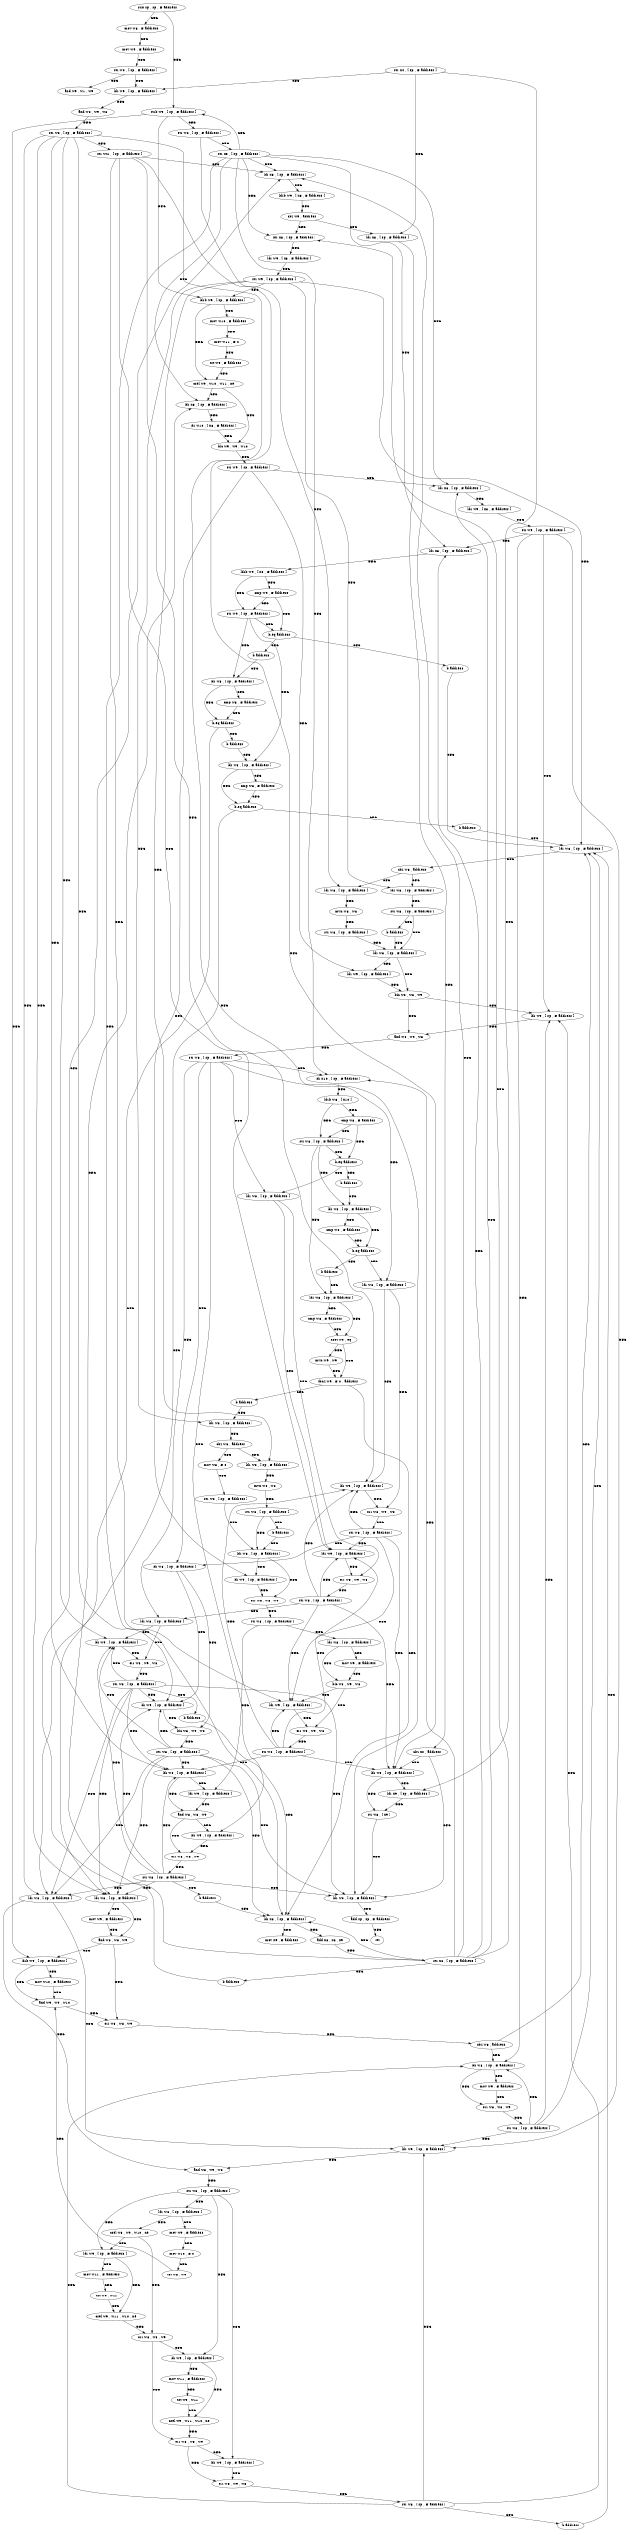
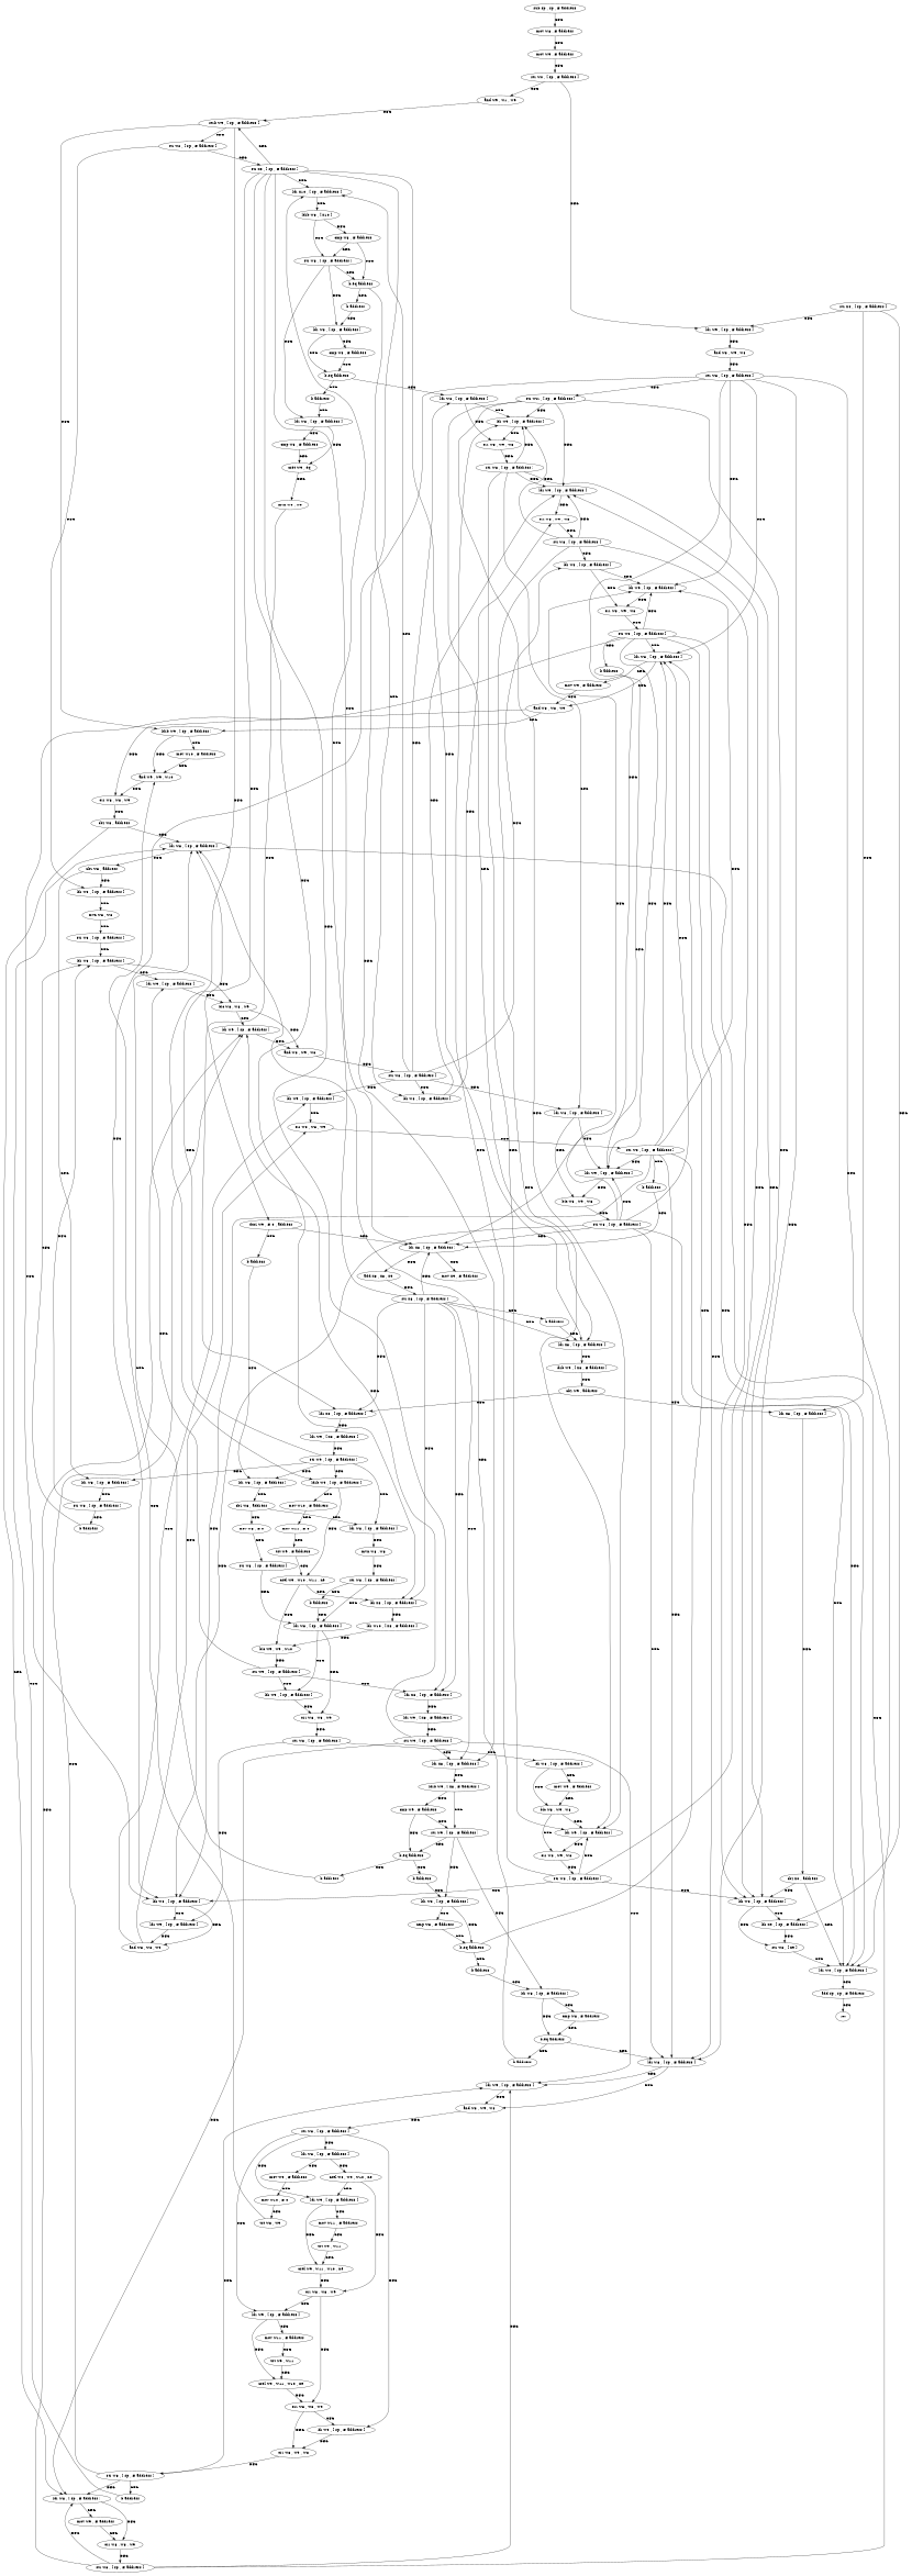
  digraph {
    n1 [label="sub sp , sp , # address"]
    n2 [label="mov w8 , # address"]
    n3 [label="mov w9 , # address"]
    n4 [label="str w0 , [ sp , # address ]"]
    n5 [label="and w9 , w1 , w9"]
    n6 [label="ldr w9 , [ sp , # address ]"]
    n7 [label="strb w9 , [ sp , # address ]"]
    n8 [label="and w8 , w9 , w8"]
    n9 [label="str w2 , [ sp , # address ]"]
    n10 [label="ldrb w9 , [ sp , # address ]"]
    n11 [label="ldrb w9 , [ sp , # address ]"]
    n12 [label="str x3 , [ sp , # address ]"]
    n13 [label="ldr w8 , [ sp , # address ]"]
    n14 [label="mov w10 , # address"]
    n15 [label="csel w9 , w10 , w11 , ne"]
    n16 [label="mov w10 , # address"]
    n17 [label="and w9 , w9 , w10"]
    n18 [label="ldr x8 , [ sp , # address ]"]
    n19 [label="ldr x8 , [ sp , # address ]"]
    n20 [label="ldr x8 , [ sp , # address ]"]
    n21 [label="ldr x8 , [ sp , # address ]"]
    n22 [label="ldr x8 , [ sp , # address ]"]
    n23 [label="ldr x8 , [ sp , # address ]"]
    n24 [label="ldr x10 , [ sp , # address ]"]
    n25 [label="mvn w8 , w8"]
    n26 [label="str x4 , [ sp , # address ]"]
    n27 [label="ldr x8 , [ sp , # address ]"]
    n28 [label="ldr x9 , [ sp , # address ]"]
    n29 [label="ldrb w9 , [ x8 , # address ]"]
    n30 [label="ldr w9 , [ x8 , # address ]"]
    n31 [label="ldr w10 , [ x8 , # address ]"]
    n32 [label="ldr w9 , [ x8 , # address ]"]
    n33 [label="ldrb w9 , [ x8 , # address ]"]
    n34 [label="mov x9 , # address"]
    n35 [label="add x8 , x8 , x9"]
    n36 [label="ldrb w8 , [ x10 ]"]
    n37 [label="cbz x0 , address"]
    n38 [label="str w8 , [ x9 ]"]
    n39 [label="str w8 , [ sp , # address ]"]
    n40 [label="str wzr , [ sp , # address ]"]
    n41 [label="ldr w0 , [ sp , # address ]"]
    n42 [label="ldr w8 , [ sp , # address ]"]
    n43 [label="ldr w9 , [ sp , # address ]"]
    n44 [label="ldr w8 , [ sp , # address ]"]
    n45 [label="ldr w9 , [ sp , # address ]"]
    n46 [label="ldr w8 , [ sp , # address ]"]
    n47 [label="ldr w8 , [ sp , # address ]"]
    n48 [label="ldr w9 , [ sp , # address ]"]
    n49 [label="ldr w9 , [ sp , # address ]"]
    n50 [label="ldr w9 , [ sp , # address ]"]
    n51 [label="add sp , sp , # address"]
    n52 [label="mov w9 , # address"]
    n53 [label="and w8 , w8 , w9"]
    n54 [label="orr w8 , w9 , w8"]
    n55 [label="ldr w9 , [ sp , # address ]"]
    n56 [label="and w8 , w9 , w8"]
    n57 [label="bic w8 , w9 , w8"]
    n58 [label="ldr w9 , [ sp , # address ]"]
    n59 [label="and w8 , w8 , w9"]
    n60 [label="orr w8 , w9 , w8"]
    n61 [label="orr w8 , w9 , w8"]
    n62 [label="orr w8 , w9 , w8"]
    n63 [label="cbz w9 , address"]
    n64 [label=ret]
    n65 [label="str w9 , [ sp , # address ]"]
    n66 [label="ldr w8 , [ sp , # address ]"]
    n67 [label="ldr w8 , [ sp , # address ]"]
    n68 [label="ldr w8 , [ sp , # address ]"]
    n69 [label="ldr w8 , [ sp , # address ]"]
    n70 [label="cbz w8 , address"]
    n71 [label="str w8 , [ sp , # address ]"]
    n72 [label="cbz w8 , address"]
    n73 [label="mvn w8 , w8"]
    n74 [label="mov w11 , # 0"]
    n75 [label="bic w9 , w9 , w10"]
    n76 [label="tst w9 , # address"]
    n77 [label="str w9 , [ sp , # address ]"]
    n78 [label="ldr w9 , [ sp , # address ]"]
    n79 [label="ldr w9 , [ sp , # address ]"]
    n80 [label="bic w8 , w8 , w9"]
    n81 [label="orr w8 , w8 , w9"]
    n82 [label="str w9 , [ sp , # address ]"]
    n83 [label="ldr w8 , [ sp , # address ]"]
    n84 [label="ldr w9 , [ sp , # address ]"]
    n85 [label="mov w9 , # address"]
    n86 [label="orr w8 , w8 , w9"]
    n87 [label="and w8 , w9 , w8"]
    n88 [label="cmp w9 , # address"]
    n89 [label="str w9 , [ sp , # address ]"]
    n90 [label="b.eq address"]
    n91 [label="ldr w8 , [ sp , # address ]"]
    n92 [label="ldr w8 , [ sp , # address ]"]
    n93 [label="b address"]
    n94 [label="b address"]
    n95 [label="cmp w8 , # address"]
    n96 [label="b.eq address"]
    n97 [label="cmp w8 , # address"]
    n98 [label="b.eq address"]
    n99 [label="b address"]
    n100 [label="str w8 , [ sp , # address ]"]
    n101 [label="ldr w8 , [ sp , # address ]"]
    n102 [label="b address"]
    n103 [label="orr w8 , w8 , w9"]
    n104 [label="cbz w8 , address"]
    n105 [label="str w8 , [ sp , # address ]"]
    n106 [label="b address"]
    n107 [label="ldr w8 , [ sp , # address ]"]
    n108 [label="str w8 , [ sp , # address ]"]
    n109 [label="ldr w8 , [ sp , # address ]"]
    n110 [label="str w8 , [ sp , # address ]"]
    n111 [label="b address"]
    n112 [label="str x8 , [ sp , # address ]"]
    n113 [label="b address"]
    n114 [label="ldr w8 , [ sp , # address ]"]
    n115 [label="cmp w8 , # address"]
    n116 [label="b.eq address"]
    n117 [label="ldr w8 , [ sp , # address ]"]
    n118 [label="b address"]
    n119 [label="str w8 , [ sp , # address ]"]
    n120 [label="ldr w8 , [ sp , # address ]"]
    n121 [label="ldr w9 , [ sp , # address ]"]
    n122 [label="orr w8 , w8 , w9"]
    n123 [label="cmp w8 , # address"]
    n124 [label="str w8 , [ sp , # address ]"]
    n125 [label="b.eq address"]
    n126 [label="ldr w8 , [ sp , # address ]"]
    n127 [label="cmp w8 , # address"]
    n128 [label="cset w9 , eq"]
    n129 [label="str w8 , [ sp , # address ]"]
    n130 [label="b address"]
    n131 [label="str w8 , [ sp , # address ]"]
    n132 [label="ldr w8 , [ sp , # address ]"]
    n133 [label="ldr w9 , [ sp , # address ]"]
    n134 [label="ldr w9 , [ sp , # address ]"]
    n135 [label="ldr w9 , [ sp , # address ]"]
    n136 [label="mov w9 , # address"]
    n137 [label="csel w8 , w9 , w10 , ne"]
    n138 [label="mov w11 , # address"]
    n139 [label="csel w9 , w11 , w10 , ne"]
    n140 [label="mov w11 , # address"]
    n141 [label="csel w9 , w11 , w10 , ne"]
    n142 [label="orr w8 , w9 , w8"]
    n143 [label="mov w10 , # 0"]
    n144 [label="orr w8 , w8 , w9"]
    n145 [label="tst w8 , w9"]
    n146 [label="orr w8 , w8 , w9"]
    n147 [label="tst w9 , w11"]
    n148 [label="tst w9 , w11"]
    n149 [label="str w8 , [ sp , # address ]"]
    n150 [label="b address"]
    n151 [label="str w8 , [ sp , # address ]"]
    n152 [label="mvn w9 , w9"]
    n153 [label="tbnz w9 , # 0 , address"]
    n154 [label="b address"]
    n155 [label="mov w8 , # 0"]
    n156 [label="str w8 , [ sp , # address ]"]
    n157 [label="ldr w8 , [ sp , # address ]"]
    n158 [label="str w8 , [ sp , # address ]"]
    n159 [label="str w8 , [ sp , # address ]"]
    n160 [label="b address"]
    n161 [label="ldr w8 , [ sp , # address ]"]
    n162 [label="mov w9 , # address"]
    n163 [label="bic w8 , w9 , w8"]
    n164 [label="str w8 , [ sp , # address ]"]
    n165 [label="str w8 , [ sp , # address ]"]
    n166 [label="b address"]
    n1 -> n2 [label=CFG]
    n2 -> n3 [label=CFG]
    n3 -> n4 [label=CFG]
    n4 -> n5 [label=CFG]
    n4 -> n6 [label=DFG]
-   n1 -> n7 [label=DFG]
+   n5 -> n7 [label=DFG]
    n6 -> n8 [label=DFG]
    n7 -> n9 [label=CFG]
    n7 -> n10 [label=DFG]
    n7 -> n11 [label=DFG]
    n8 -> n39 [label=DFG]
    n9 -> n12 [label=CFG]
    n9 -> n13 [label=DFG]
    n10 -> n14 [label=CFG]
    n10 -> n15 [label=DFG]
    n11 -> n16 [label=CFG]
    n11 -> n17 [label=DFG]
    n12 -> n7 [label=CFG]
    n12 -> n18 [label=DFG]
    n12 -> n19 [label=DFG]
    n12 -> n20 [label=DFG]
    n12 -> n21 [label=DFG]
    n12 -> n22 [label=DFG]
    n12 -> n23 [label=DFG]
    n12 -> n24 [label=DFG]
    n13 -> n25 [label=DFG]
    n14 -> n74 [label=CFG]
    n15 -> n20 [label=CFG]
    n15 -> n75 [label=DFG]
    n16 -> n17 [label=CFG]
    n17 -> n103 [label=DFG]
    n18 -> n29 [label=DFG]
    n19 -> n30 [label=DFG]
    n20 -> n31 [label=DFG]
    n21 -> n32 [label=DFG]
    n22 -> n33 [label=DFG]
    n23 -> n34 [label=CFG]
    n23 -> n35 [label=DFG]
    n24 -> n36 [label=DFG]
    n25 -> n100 [label=DFG]
    n26 -> n6 [label=CFG]
    n26 -> n27 [label=DFG]
    n26 -> n28 [label=DFG]
    n27 -> n37 [label=DFG]
    n28 -> n38 [label=DFG]
    n29 -> n63 [label=DFG]
    n30 -> n65 [label=DFG]
    n31 -> n75 [label=DFG]
    n32 -> n82 [label=DFG]
    n33 -> n88 [label=DFG]
    n33 -> n89 [label=DFG]
    n35 -> n112 [label=DFG]
    n36 -> n123 [label=DFG]
    n36 -> n124 [label=DFG]
    n37 -> n41 [label=CFG]
    n37 -> n47 [label=CFG]
    n38 -> n41 [label=CFG]
    n39 -> n40 [label=CFG]
    n39 -> n41 [label=DFG]
    n39 -> n42 [label=DFG]
    n39 -> n43 [label=DFG]
    n39 -> n44 [label=DFG]
    n39 -> n45 [label=DFG]
    n39 -> n46 [label=DFG]
    n40 -> n18 [label=CFG]
    n40 -> n47 [label=DFG]
    n40 -> n48 [label=DFG]
    n40 -> n49 [label=DFG]
    n40 -> n50 [label=DFG]
    n41 -> n51 [label=CFG]
    n42 -> n52 [label=CFG]
    n42 -> n53 [label=DFG]
    n43 -> n54 [label=DFG]
    n44 -> n55 [label=CFG]
    n44 -> n56 [label=DFG]
    n45 -> n57 [label=DFG]
    n46 -> n58 [label=CFG]
    n46 -> n59 [label=DFG]
    n47 -> n28 [label=CFG]
    n47 -> n38 [label=DFG]
    n48 -> n60 [label=DFG]
    n49 -> n61 [label=DFG]
    n50 -> n62 [label=DFG]
    n51 -> n64 [label=CFG]
    n52 -> n53 [label=CFG]
    n53 -> n11 [label=CFG]
    n53 -> n103 [label=DFG]
    n54 -> n110 [label=DFG]
    n55 -> n56 [label=DFG]
    n56 -> n129 [label=DFG]
    n57 -> n151 [label=DFG]
    n58 -> n59 [label=DFG]
    n59 -> n121 [label=CFG]
    n59 -> n122 [label=DFG]
    n60 -> n108 [label=DFG]
    n61 -> n131 [label=DFG]
    n62 -> n164 [label=DFG]
    n63 -> n19 [label=CFG]
    n63 -> n27 [label=CFG]
    n65 -> n10 [label=CFG]
    n65 -> n66 [label=DFG]
    n65 -> n67 [label=DFG]
    n65 -> n68 [label=DFG]
    n65 -> n69 [label=DFG]
    n66 -> n70 [label=DFG]
    n67 -> n71 [label=DFG]
    n68 -> n72 [label=DFG]
    n69 -> n73 [label=DFG]
    n70 -> n13 [label=CFG]
    n70 -> n67 [label=CFG]
    n71 -> n101 [label=DFG]
    n71 -> n102 [label=CFG]
    n72 -> n69 [label=CFG]
    n72 -> n155 [label=CFG]
    n73 -> n158 [label=DFG]
    n74 -> n76 [label=CFG]
    n75 -> n77 [label=DFG]
    n76 -> n15 [label=CFG]
    n77 -> n21 [label=CFG]
    n77 -> n78 [label=DFG]
    n77 -> n79 [label=DFG]
    n78 -> n80 [label=DFG]
    n79 -> n81 [label=DFG]
    n80 -> n84 [label=CFG]
    n80 -> n87 [label=DFG]
    n81 -> n159 [label=DFG]
    n82 -> n22 [label=CFG]
    n82 -> n55 [label=DFG]
    n82 -> n83 [label=DFG]
    n82 -> n84 [label=DFG]
    n83 -> n85 [label=CFG]
    n83 -> n86 [label=DFG]
    n84 -> n87 [label=DFG]
    n85 -> n86 [label=CFG]
    n86 -> n105 [label=DFG]
    n87 -> n119 [label=DFG]
    n88 -> n89 [label=CFG]
    n88 -> n90 [label=DFG]
    n89 -> n90 [label=CFG]
    n89 -> n91 [label=DFG]
    n89 -> n92 [label=DFG]
    n90 -> n93 [label=CFG]
    n90 -> n94 [label=CFG]
    n91 -> n95 [label=CFG]
    n91 -> n96 [label=DFG]
    n92 -> n97 [label=CFG]
    n92 -> n98 [label=DFG]
    n93 -> n66 [label=CFG]
    n94 -> n91 [label=CFG]
    n95 -> n96 [label=CFG]
    n96 -> n42 [label=CFG]
    n96 -> n99 [label=CFG]
    n97 -> n98 [label=CFG]
    n98 -> n44 [label=CFG]
    n98 -> n106 [label=CFG]
    n99 -> n92 [label=CFG]
    n100 -> n101 [label=DFG]
    n101 -> n78 [label=CFG]
    n101 -> n80 [label=DFG]
    n102 -> n101 [label=CFG]
    n103 -> n104 [label=DFG]
    n104 -> n66 [label=CFG]
    n104 -> n83 [label=CFG]
    n105 -> n55 [label=DFG]
    n105 -> n66 [label=CFG]
    n105 -> n83 [label=DFG]
    n105 -> n84 [label=DFG]
    n106 -> n66 [label=CFG]
    n107 -> n48 [label=CFG]
    n107 -> n60 [label=DFG]
    n108 -> n47 [label=DFG]
    n108 -> n48 [label=DFG]
    n108 -> n49 [label=DFG]
    n108 -> n50 [label=DFG]
    n108 -> n109 [label=CFG]
    n109 -> n43 [label=CFG]
    n109 -> n54 [label=DFG]
    n110 -> n41 [label=DFG]
    n110 -> n42 [label=DFG]
    n110 -> n43 [label=DFG]
    n110 -> n44 [label=DFG]
    n110 -> n45 [label=DFG]
    n110 -> n46 [label=DFG]
    n110 -> n111 [label=CFG]
    n111 -> n23 [label=CFG]
    n112 -> n18 [label=DFG]
    n112 -> n19 [label=DFG]
    n112 -> n20 [label=DFG]
    n112 -> n21 [label=DFG]
    n112 -> n22 [label=DFG]
    n112 -> n23 [label=DFG]
    n112 -> n24 [label=DFG]
    n112 -> n130 [label=CFG]
    n113 -> n114 [label=CFG]
    n114 -> n115 [label=CFG]
    n114 -> n116 [label=DFG]
    n115 -> n116 [label=CFG]
    n116 -> n117 [label=CFG]
    n116 -> n118 [label=CFG]
    n117 -> n49 [label=CFG]
    n117 -> n61 [label=DFG]
    n118 -> n126 [label=CFG]
    n119 -> n24 [label=CFG]
    n119 -> n107 [label=DFG]
    n119 -> n109 [label=DFG]
    n119 -> n117 [label=DFG]
    n119 -> n120 [label=DFG]
    n119 -> n121 [label=DFG]
    n120 -> n45 [label=CFG]
    n120 -> n57 [label=DFG]
    n121 -> n122 [label=DFG]
    n122 -> n165 [label=DFG]
    n123 -> n124 [label=CFG]
    n123 -> n125 [label=DFG]
    n124 -> n114 [label=DFG]
    n124 -> n125 [label=CFG]
    n124 -> n126 [label=DFG]
    n125 -> n107 [label=CFG]
    n125 -> n113 [label=CFG]
    n126 -> n127 [label=CFG]
    n126 -> n128 [label=DFG]
    n127 -> n128 [label=CFG]
    n128 -> n152 [label=DFG]
-   n128 -> n153 [label=DFG]
    n129 -> n132 [label=DFG]
    n129 -> n133 [label=DFG]
    n129 -> n134 [label=DFG]
    n129 -> n135 [label=DFG]
    n130 -> n18 [label=CFG]
    n131 -> n47 [label=DFG]
    n131 -> n48 [label=DFG]
    n131 -> n49 [label=DFG]
    n131 -> n50 [label=DFG]
    n131 -> n120 [label=CFG]
    n132 -> n136 [label=CFG]
    n132 -> n137 [label=DFG]
    n133 -> n138 [label=CFG]
    n133 -> n139 [label=DFG]
    n134 -> n140 [label=CFG]
    n134 -> n141 [label=DFG]
    n135 -> n142 [label=DFG]
    n136 -> n143 [label=CFG]
    n137 -> n133 [label=CFG]
    n137 -> n144 [label=DFG]
    n138 -> n147 [label=CFG]
    n139 -> n144 [label=DFG]
    n140 -> n148 [label=CFG]
    n141 -> n146 [label=DFG]
    n142 -> n149 [label=DFG]
    n143 -> n145 [label=CFG]
    n144 -> n134 [label=CFG]
    n144 -> n146 [label=DFG]
    n145 -> n17 [label=CFG]
    n146 -> n135 [label=CFG]
    n146 -> n142 [label=DFG]
    n147 -> n139 [label=CFG]
    n148 -> n141 [label=CFG]
    n149 -> n55 [label=DFG]
    n149 -> n83 [label=DFG]
    n149 -> n84 [label=DFG]
    n149 -> n150 [label=CFG]
    n150 -> n66 [label=CFG]
    n151 -> n23 [label=CFG]
    n151 -> n41 [label=DFG]
    n151 -> n42 [label=DFG]
    n151 -> n43 [label=DFG]
    n151 -> n44 [label=DFG]
    n151 -> n45 [label=DFG]
    n151 -> n46 [label=DFG]
    n152 -> n153 [label=DFG]
    n153 -> n23 [label=CFG]
    n153 -> n154 [label=CFG]
    n154 -> n68 [label=CFG]
    n155 -> n156 [label=CFG]
    n156 -> n157 [label=DFG]
    n157 -> n79 [label=CFG]
    n157 -> n81 [label=DFG]
    n158 -> n157 [label=DFG]
    n158 -> n160 [label=CFG]
    n159 -> n58 [label=DFG]
    n159 -> n161 [label=DFG]
    n160 -> n157 [label=CFG]
    n161 -> n162 [label=CFG]
    n161 -> n163 [label=DFG]
    n162 -> n163 [label=CFG]
    n163 -> n50 [label=CFG]
    n163 -> n62 [label=DFG]
    n164 -> n46 [label=CFG]
    n164 -> n47 [label=DFG]
    n164 -> n48 [label=DFG]
    n164 -> n49 [label=DFG]
    n164 -> n50 [label=DFG]
    n165 -> n41 [label=DFG]
    n165 -> n42 [label=DFG]
    n165 -> n43 [label=DFG]
    n165 -> n44 [label=DFG]
    n165 -> n45 [label=DFG]
    n165 -> n46 [label=DFG]
    n165 -> n166 [label=CFG]
    n166 -> n23 [label=CFG]
  }
